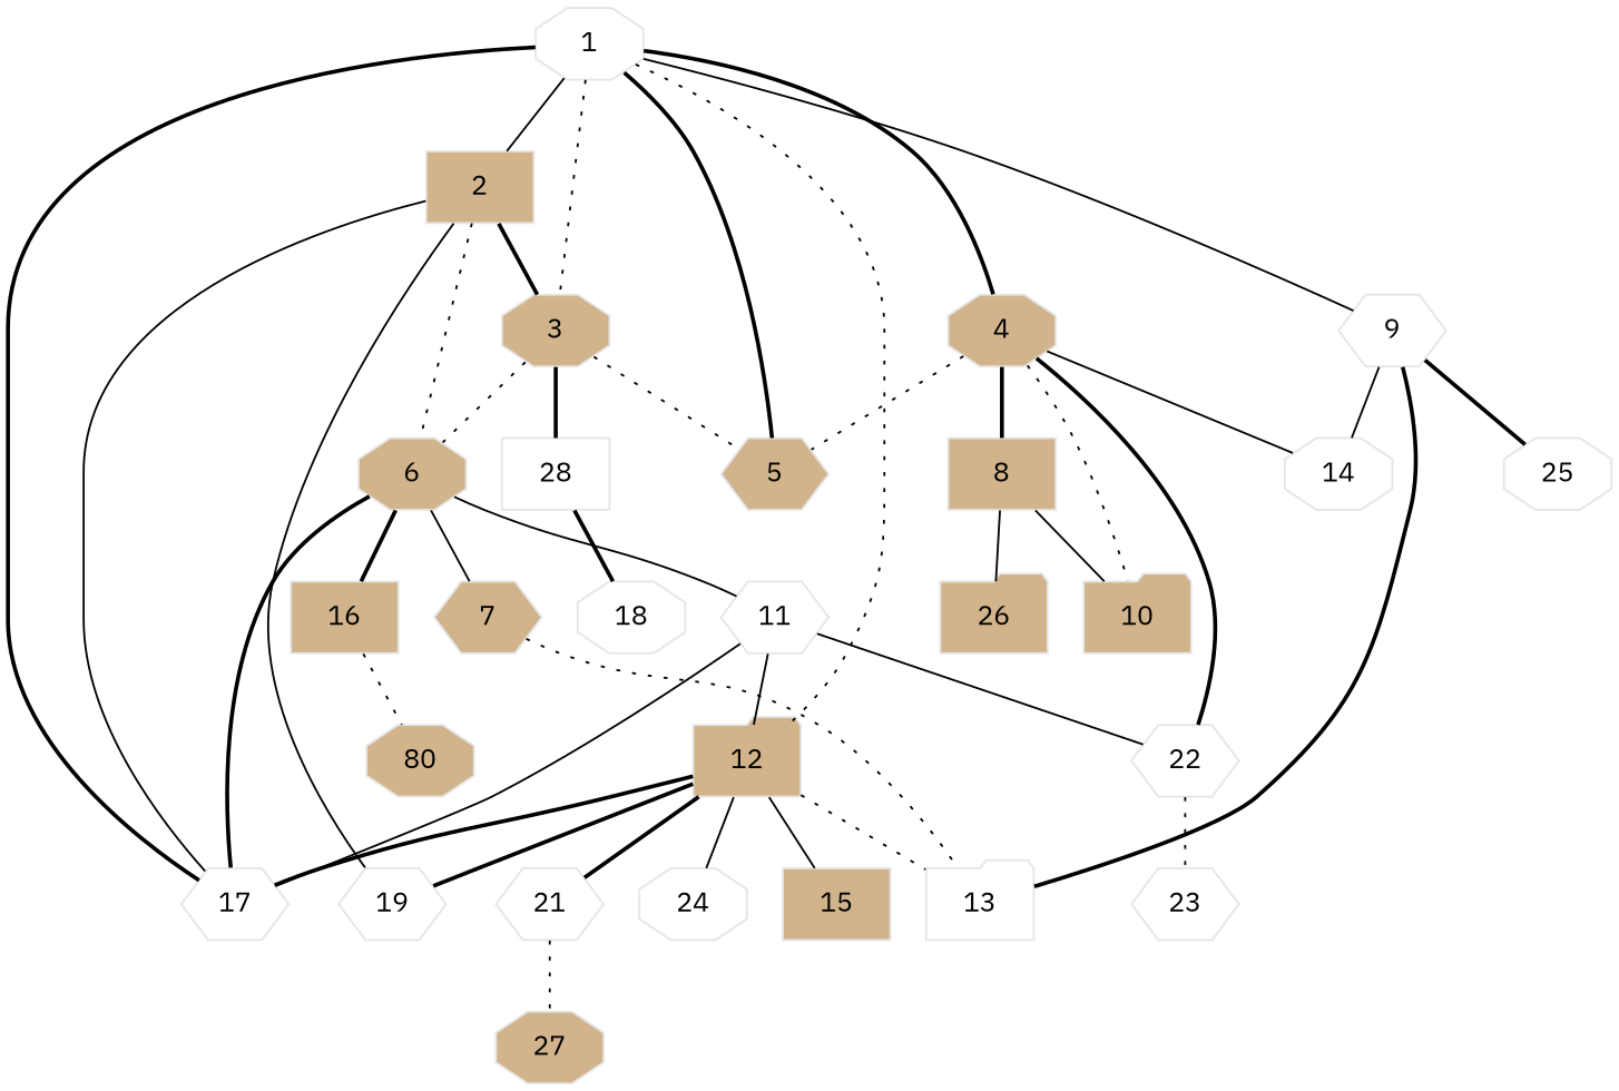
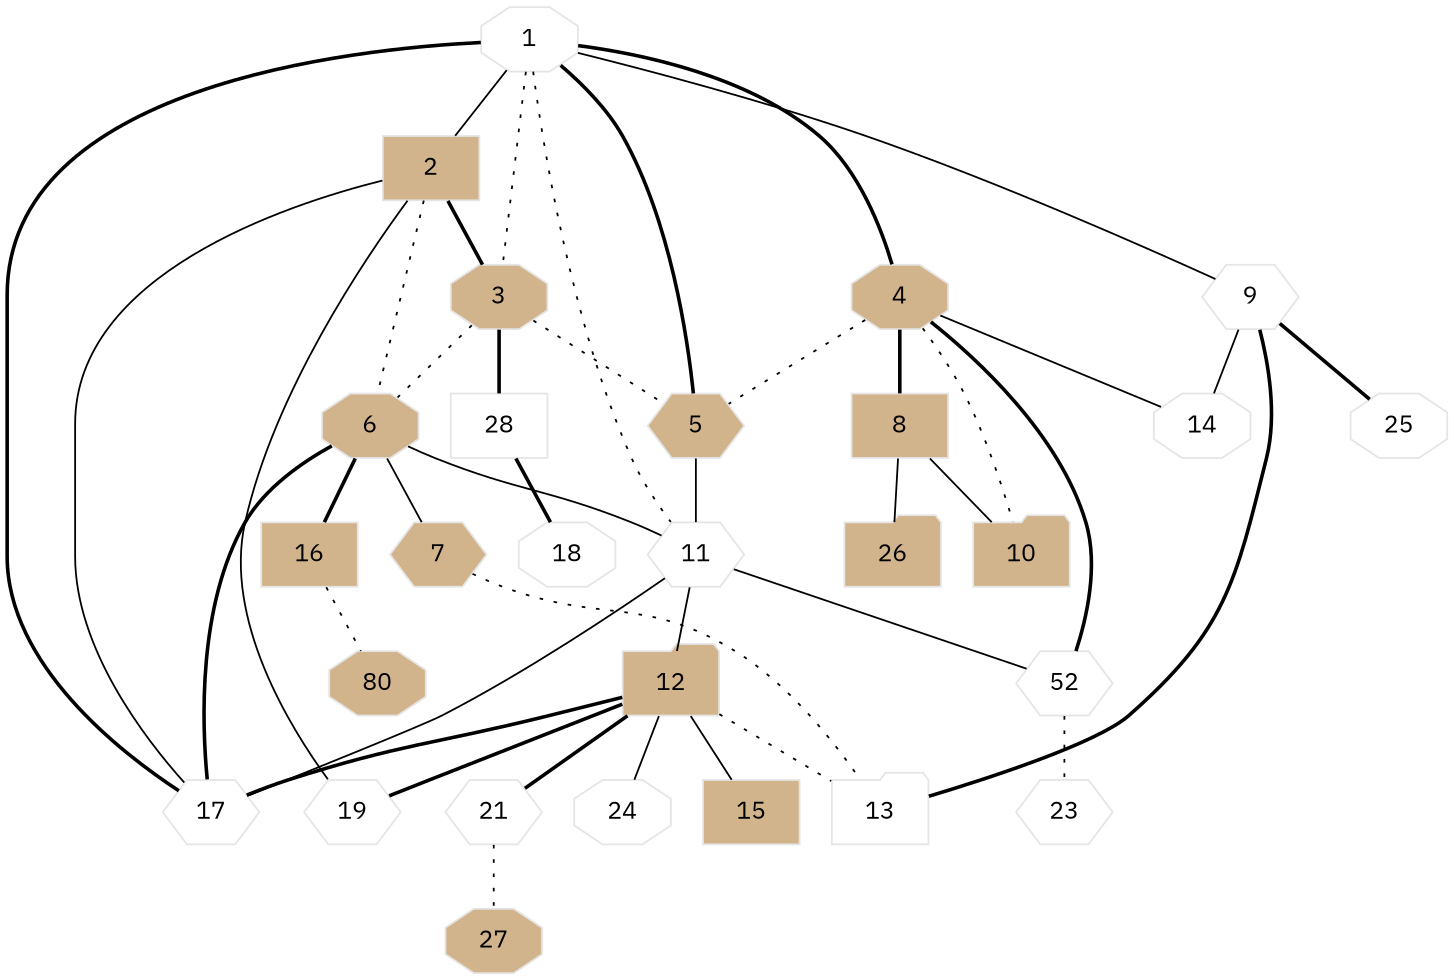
  graph {
    fontname="IBM Plex Sans"
    node [color=gray90 fillcolor=white fontname="IBM Plex Sans" shape=octagon style=filled]
    edge [fontname="IBM Plex Sans" style=solid weight=1.0]
    1
    2 [fillcolor=tan shape=box]
    3 [fillcolor=tan]
    4 [fillcolor=tan]
    5 [fillcolor=tan shape=hexagon]
    9 [shape=hexagon]
    11 [shape=hexagon]
    17 [shape=hexagon]
    6 [fillcolor=tan]
    19 [shape=hexagon]
    28 [shape=box]
    8 [fillcolor=tan shape=box]
    10 [fillcolor=tan shape=folder]
    14
-   22 [shape=hexagon]
+   22 [shape=hexagon label=52]
    13 [shape=folder]
    25
    12 [fillcolor=tan shape=folder]
    18
    7 [fillcolor=tan shape=hexagon]
    16 [fillcolor=tan shape=box]
    26 [fillcolor=tan shape=folder]
    23 [shape=hexagon]
    n24 [fillcolor=tan label=80]
    15 [fillcolor=tan shape=box]
    21 [shape=hexagon]
    24
    27 [fillcolor=tan]
    1 -- 2 [weight=4.0]
    1 -- 3 [style=dotted]
    1 -- 4 [style=bold]
    1 -- 5 [style=bold]
    1 -- 9
-   1 -- 12 [style=dotted]
+   1 -- 11 [style=dotted]
    1 -- 17 [style=bold]
    2 -- 3 [style=bold]
    2 -- 17
    2 -- 6 [style=dotted]
    2 -- 19
    3 -- 5 [style=dotted weight=2.0]
    3 -- 6 [style=dotted]
    3 -- 28 [style=bold]
    4 -- 5 [style=dotted weight=2.0]
    4 -- 8 [style=bold]
    4 -- 10 [style=dotted]
    4 -- 14
    4 -- 22 [style=bold]
+   5 -- 11
    9 -- 14
    9 -- 13 [style=bold]
    9 -- 25 [style=bold]
    11 -- 17
    11 -- 22
    11 -- 12
    6 -- 11
    6 -- 17 [style=bold weight=2.0]
    6 -- 7 [weight=3.0]
    6 -- 16 [style=bold]
    28 -- 18 [style=bold]
    8 -- 10
    8 -- 26
    22 -- 23 [style=dotted]
    12 -- 17 [style=bold]
    12 -- 19 [style=bold]
    12 -- 13 [style=dotted]
    12 -- 15
    12 -- 21 [style=bold]
    12 -- 24
    7 -- 13 [style=dotted]
    16 -- n24 [style=dotted]
    21 -- 27 [style=dotted]
  }
